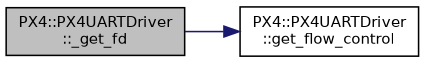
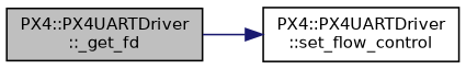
  digraph {
    rankdir=LR
    node [color=black fontname=Helvetica fontsize=10 shape=record style=filled]
    n1 [fillcolor=grey75 fontcolor=black height=0.2 label="PX4::PX4UARTDriver\l::_get_fd" width=0.4]
-   n2 [fillcolor=white height=0.2 label="PX4::PX4UARTDriver\l::get_flow_control" width=0.4]
+   n2 [fillcolor=white height=0.2 label="PX4::PX4UARTDriver\l::set_flow_control" width=0.4]
    n1 -> n2 [color=midnightblue fontname=Helvetica fontsize=10 labelfontname=Helvetica labelfontsize=10 style=solid]
  }
